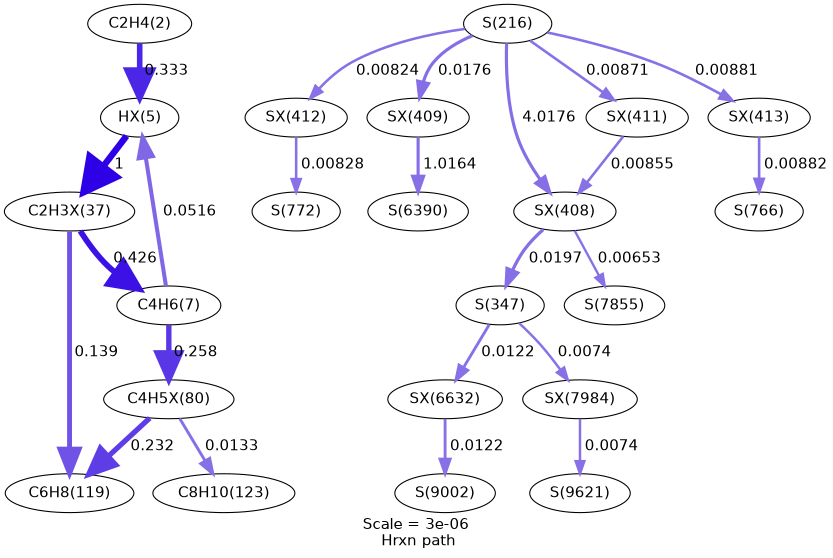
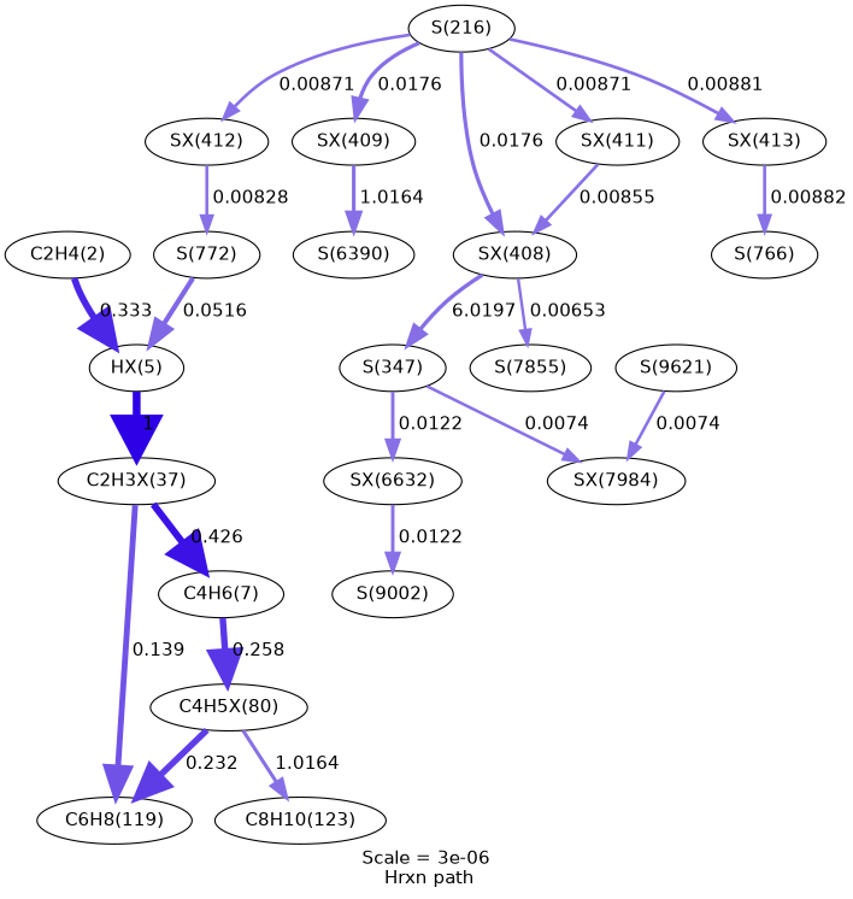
  digraph {
    fontname=Helvetica
    label="Scale = 3e-06\l Hrxn path"
    node [fontname=Helvetica]
    edge [arrowsize=1.21 color="0.7, 0.509, 0.9" fontname=Helvetica style="setlinewidth(2.38)"]
    n1 [label="C2H4(2)"]
    n2 [label="HX(5)"]
    n3 [label="C2H3X(37)"]
    n4 [label="C4H6(7)"]
    n5 [label="C6H8(119)"]
    n6 [label="C4H5X(80)"]
    n7 [label="C8H10(123)"]
    n8 [label="S(216)"]
    n9 [label="SX(412)"]
    n10 [label="SX(409)"]
    n11 [label="SX(408)"]
    n12 [label="SX(411)"]
    n13 [label="SX(413)"]
    n14 [label="S(772)"]
    n15 [label="S(6390)"]
    n16 [label="S(347)"]
    n17 [label="S(7855)"]
    n18 [label="S(766)"]
    n19 [label="SX(6632)"]
    n20 [label="SX(7984)"]
    n21 [label="S(9002)"]
    n22 [label="S(9621)"]
    n1 -> n2 [arrowsize=2.59 color="0.7, 0.833, 0.9" label=" 0.333" style="setlinewidth(5.17)"]
    n2 -> n3 [arrowsize=3 color="0.7, 1.5, 0.9" label=" 1" style="setlinewidth(6)"]
    n3 -> n4 [arrowsize=2.68 color="0.7, 0.926, 0.9" label=" 0.426" style="setlinewidth(5.36)"]
    n3 -> n5 [arrowsize=2.25 color="0.7, 0.639, 0.9" label=" 0.139" style="setlinewidth(4.51)"]
-   n4 -> n2 [arrowsize=1.88 color="0.7, 0.552, 0.9" label=" 0.0516" style="setlinewidth(3.76)"]
+   n14 -> n2 [arrowsize=1.88 color="0.7, 0.552, 0.9" label=" 0.0516" style="setlinewidth(3.76)"]
    n4 -> n6 [arrowsize=2.49 color="0.7, 0.758, 0.9" label=" 0.258" style="setlinewidth(4.98)"]
    n6 -> n5 [arrowsize=2.45 color="0.7, 0.732, 0.9" label=" 0.232" style="setlinewidth(4.9)"]
-   n6 -> n7 [arrowsize=1.37 color="0.7, 0.513, 0.9" label=" 0.0133" style="setlinewidth(2.74)"]
-   n8 -> n9 [arrowsize=1.19 color="0.7, 0.508, 0.9" label=" 0.00824"]
+   n6 -> n7 [arrowsize=1.37 color="0.7, 0.513, 0.9" label=" 1.0164" style="setlinewidth(2.74)"]
+   n8 -> n9 [arrowsize=1.19 color="0.7, 0.508, 0.9" label=" 0.00871"]
    n8 -> n10 [arrowsize=1.47 color="0.7, 0.518, 0.9" label=" 0.0176" style="setlinewidth(2.95)"]
-   n8 -> n11 [arrowsize=1.48 color="0.7, 0.518, 0.9" label=" 4.0176" style="setlinewidth(2.95)"]
+   n8 -> n11 [arrowsize=1.48 color="0.7, 0.518, 0.9" label=" 0.0176" style="setlinewidth(2.95)"]
    n8 -> n12 [label=" 0.00871" style="setlinewidth(2.42)"]
    n8 -> n13 [label=" 0.00881" style="setlinewidth(2.43)"]
    n9 -> n14 [arrowsize=1.19 color="0.7, 0.508, 0.9" label=" 0.00828"]
    n10 -> n15 [arrowsize=1.45 color="0.7, 0.516, 0.9" label=" 1.0164" style="setlinewidth(2.9)"]
-   n11 -> n16 [arrowsize=1.52 color="0.7, 0.52, 0.9" label=" 0.0197" style="setlinewidth(3.04)"]
+   n11 -> n16 [arrowsize=1.52 color="0.7, 0.52, 0.9" label=" 6.0197" style="setlinewidth(3.04)"]
    n11 -> n17 [arrowsize=1.1 color="0.7, 0.507, 0.9" label=" 0.00653" style="setlinewidth(2.2)"]
    n12 -> n11 [arrowsize=1.2 label=" 0.00855" style="setlinewidth(2.4)"]
    n13 -> n18 [label=" 0.00882" style="setlinewidth(2.43)"]
    n16 -> n19 [arrowsize=1.34 color="0.7, 0.512, 0.9" label=" 0.0122" style="setlinewidth(2.67)"]
    n16 -> n20 [arrowsize=1.15 color="0.7, 0.507, 0.9" label=" 0.0074" style="setlinewidth(2.3)"]
    n19 -> n21 [arrowsize=1.34 color="0.7, 0.512, 0.9" label=" 0.0122" style="setlinewidth(2.67)"]
-   n20 -> n22 [arrowsize=1.15 color="0.7, 0.507, 0.9" label=" 0.0074" style="setlinewidth(2.3)"]
+   n22 -> n20 [arrowsize=1.15 color="0.7, 0.507, 0.9" label=" 0.0074" style="setlinewidth(2.3)"]
  }
